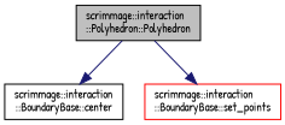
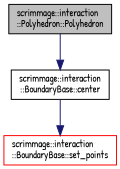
  digraph {
    fontname="Patrick Hand"
    rankdir=TB
    node [color=black fillcolor=white fontname="Patrick Hand" fontsize=10 shape=record style=filled]
    edge [color=midnightblue fontname="Patrick Hand" fontsize=10 labelfontname=Helvetica labelfontsize=10 style=solid]
    n1 [fillcolor=grey75 fontcolor=black height=0.2 label="scrimmage::interaction\l::Polyhedron::Polyhedron" width=0.4]
    n2 [height=0.2 label="scrimmage::interaction\l::BoundaryBase::center" width=0.4]
    n3 [color=red height=0.2 label="scrimmage::interaction\l::BoundaryBase::set_points" width=0.4]
    n1 -> n2
-   n1 -> n3
+   n2 -> n3
  }
